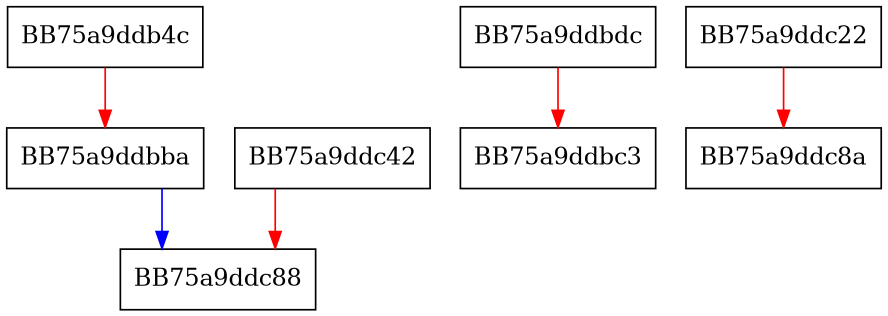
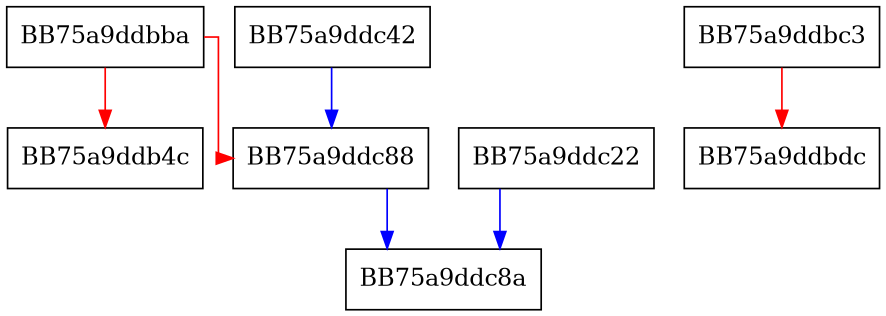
  digraph {
    splines=ortho
    node [shape=box]
    edge [color=blue]
    BB75a9ddb4c
    BB75a9ddbba
    BB75a9ddbc3
    BB75a9ddbdc
    BB75a9ddc88
    BB75a9ddc8a
    BB75a9ddc22
    BB75a9ddc42
-   BB75a9ddb4c -> BB75a9ddbba [color=red]
-   BB75a9ddbba -> BB75a9ddc88
-   BB75a9ddbdc -> BB75a9ddbc3 [color=red]
-   BB75a9ddc22 -> BB75a9ddc8a [color=red]
-   BB75a9ddc42 -> BB75a9ddc88 [color=red]
+   BB75a9ddbba -> BB75a9ddb4c [color=red]
+   BB75a9ddbba -> BB75a9ddc88 [color=red]
+   BB75a9ddbc3 -> BB75a9ddbdc [color=red]
+   BB75a9ddc88 -> BB75a9ddc8a
+   BB75a9ddc22 -> BB75a9ddc8a
+   BB75a9ddc42 -> BB75a9ddc88
  }
